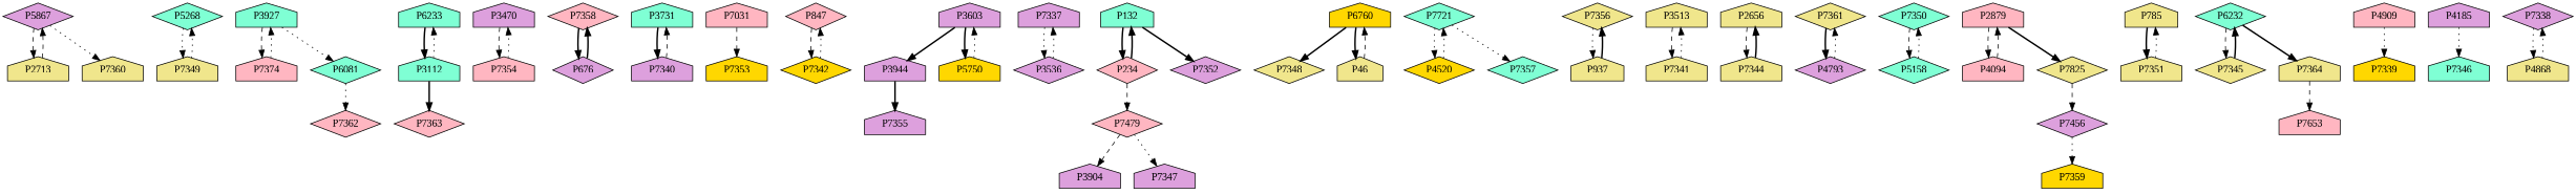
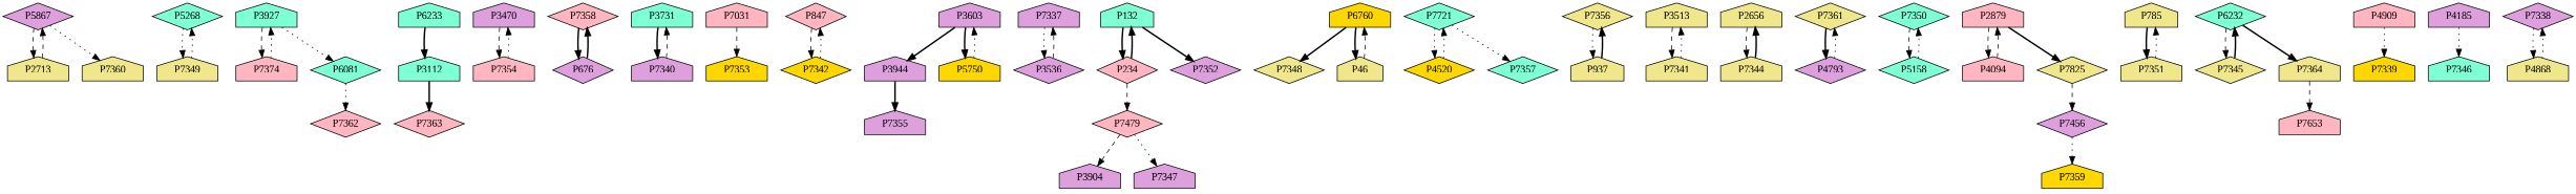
  digraph {
    fontname="Liberation Serif"
    node [fillcolor=khaki fontname="Liberation Serif" shape=house style=filled]
    edge [fontname="Liberation Serif" style=dotted]
    P5867 [fillcolor=plum shape=diamond]
    P2713
    P7360
    P5268 [fillcolor=aquamarine shape=diamond]
    P7349
    P3927 [fillcolor=aquamarine]
    P7374 [fillcolor=lightpink]
    P6081 [fillcolor=aquamarine shape=diamond]
    P7362 [fillcolor=lightpink shape=diamond]
    P6233 [fillcolor=aquamarine]
    P3112 [fillcolor=aquamarine]
    P7363 [fillcolor=lightpink shape=diamond]
    P3470 [fillcolor=plum]
    P7354 [fillcolor=lightpink]
    P7358 [fillcolor=lightpink shape=diamond]
    P676 [fillcolor=plum shape=diamond]
    P3731 [fillcolor=aquamarine]
    P7340 [fillcolor=plum]
    P7031 [fillcolor=lightpink]
    P7353 [fillcolor=gold]
    P847 [fillcolor=lightpink shape=diamond]
    P7342 [fillcolor=gold shape=diamond]
    P3944 [fillcolor=plum]
    P7355 [fillcolor=plum]
    P7337 [fillcolor=plum]
    P3536 [fillcolor=plum shape=diamond]
    P132 [fillcolor=aquamarine]
    P234 [fillcolor=lightpink shape=diamond]
    P7352 [fillcolor=plum shape=diamond]
    P7479 [fillcolor=lightpink shape=diamond]
    P3904 [fillcolor=plum]
    P7347 [fillcolor=plum]
    P6760 [fillcolor=gold]
    P7348 [shape=diamond]
    P46
    P7721 [fillcolor=aquamarine shape=diamond]
    P4520 [fillcolor=gold shape=diamond]
    P7357 [fillcolor=aquamarine shape=diamond]
    P7356 [shape=diamond]
    P937
    P3513
    P7341
    P2656
    P7344
    P7361 [shape=diamond]
    P4793 [fillcolor=plum shape=diamond]
    P7350 [fillcolor=aquamarine shape=diamond]
    P5158 [fillcolor=aquamarine shape=diamond]
    P2879 [fillcolor=lightpink]
    P4094 [fillcolor=lightpink]
    P7825 [shape=diamond]
    P7456 [fillcolor=plum shape=diamond]
    P785
    P7351
    P6232 [fillcolor=aquamarine shape=diamond]
    P7345 [shape=diamond]
    P7364
    P7653 [fillcolor=lightpink]
    P3603 [fillcolor=plum]
    P5750 [fillcolor=gold]
    P4909 [fillcolor=lightpink]
    P7339 [fillcolor=gold]
    P4185 [fillcolor=plum]
    P7346 [fillcolor=aquamarine]
    P7359 [fillcolor=gold]
    P7338 [fillcolor=plum shape=diamond]
    P4868
    P5867 -> P2713 [style=dashed]
    P5867 -> P7360
    P2713 -> P5867 [style=dashed]
    P5268 -> P7349
    P7349 -> P5268
    P3927 -> P7374 [style=dashed]
    P3927 -> P6081
    P7374 -> P3927
    P6081 -> P7362
    P6233 -> P3112 [style=bold]
-   P3112 -> P6233
    P3112 -> P7363 [style=bold]
    P3470 -> P7354 [style=dashed]
    P7354 -> P3470
    P7358 -> P676 [style=bold]
    P676 -> P7358 [style=bold]
    P3731 -> P7340 [style=bold]
    P7340 -> P3731 [style=dashed]
    P7031 -> P7353 [style=dashed]
    P847 -> P7342 [style=dashed]
    P7342 -> P847
    P3944 -> P7355 [style=bold]
    P7337 -> P3536
-   P3536 -> P7337
+   P3536 -> P7337 [style=dashed]
    P132 -> P234 [style=bold]
    P132 -> P7352 [style=bold]
    P234 -> P132 [style=bold]
    P234 -> P7479 [style=dashed]
    P7479 -> P3904 [style=dashed]
    P7479 -> P7347
    P6760 -> P7348 [style=bold]
    P6760 -> P46 [style=bold]
    P46 -> P6760 [style=dashed]
    P7721 -> P4520
    P7721 -> P7357
    P4520 -> P7721
    P7356 -> P937
    P937 -> P7356 [style=bold]
    P3513 -> P7341 [style=dashed]
    P7341 -> P3513
    P2656 -> P7344 [style=dashed]
    P7344 -> P2656 [style=bold]
    P7361 -> P4793 [style=bold]
    P4793 -> P7361
    P7350 -> P5158 [style=dashed]
    P5158 -> P7350
    P2879 -> P4094 [style=dashed]
    P2879 -> P7825 [style=bold]
    P4094 -> P2879 [style=dashed]
    P7825 -> P7456 [style=dashed]
    P7456 -> P7359
    P785 -> P7351 [style=bold]
    P7351 -> P785
    P6232 -> P7345 [style=dashed]
    P6232 -> P7364 [style=bold]
    P7345 -> P6232 [style=bold]
    P7364 -> P7653 [style=dashed]
    P3603 -> P3944 [style=bold]
    P3603 -> P5750 [style=bold]
    P5750 -> P3603
    P4909 -> P7339
    P4185 -> P7346
    P7338 -> P4868
    P4868 -> P7338
  }
